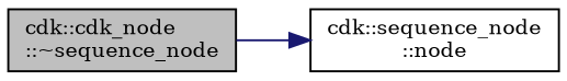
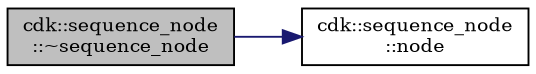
  digraph {
    rankdir=LR
    fontname="DejaVu Serif"
    node [color=black fontname="DejaVu Serif" fontsize=10 shape=record style=filled]
-   n1 [fillcolor=grey75 fontcolor=black height=0.2 label="cdk::cdk_node\l::~sequence_node" width=0.4]
+   n1 [fillcolor=grey75 fontcolor=black height=0.2 label="cdk::sequence_node\l::~sequence_node" width=0.4]
    n2 [fillcolor=white height=0.2 label="cdk::sequence_node\l::node" width=0.4]
    n1 -> n2 [color=midnightblue fontname="DejaVu Serif" fontsize=10 labelfontname=Helvetica labelfontsize=10 style=solid]
  }
